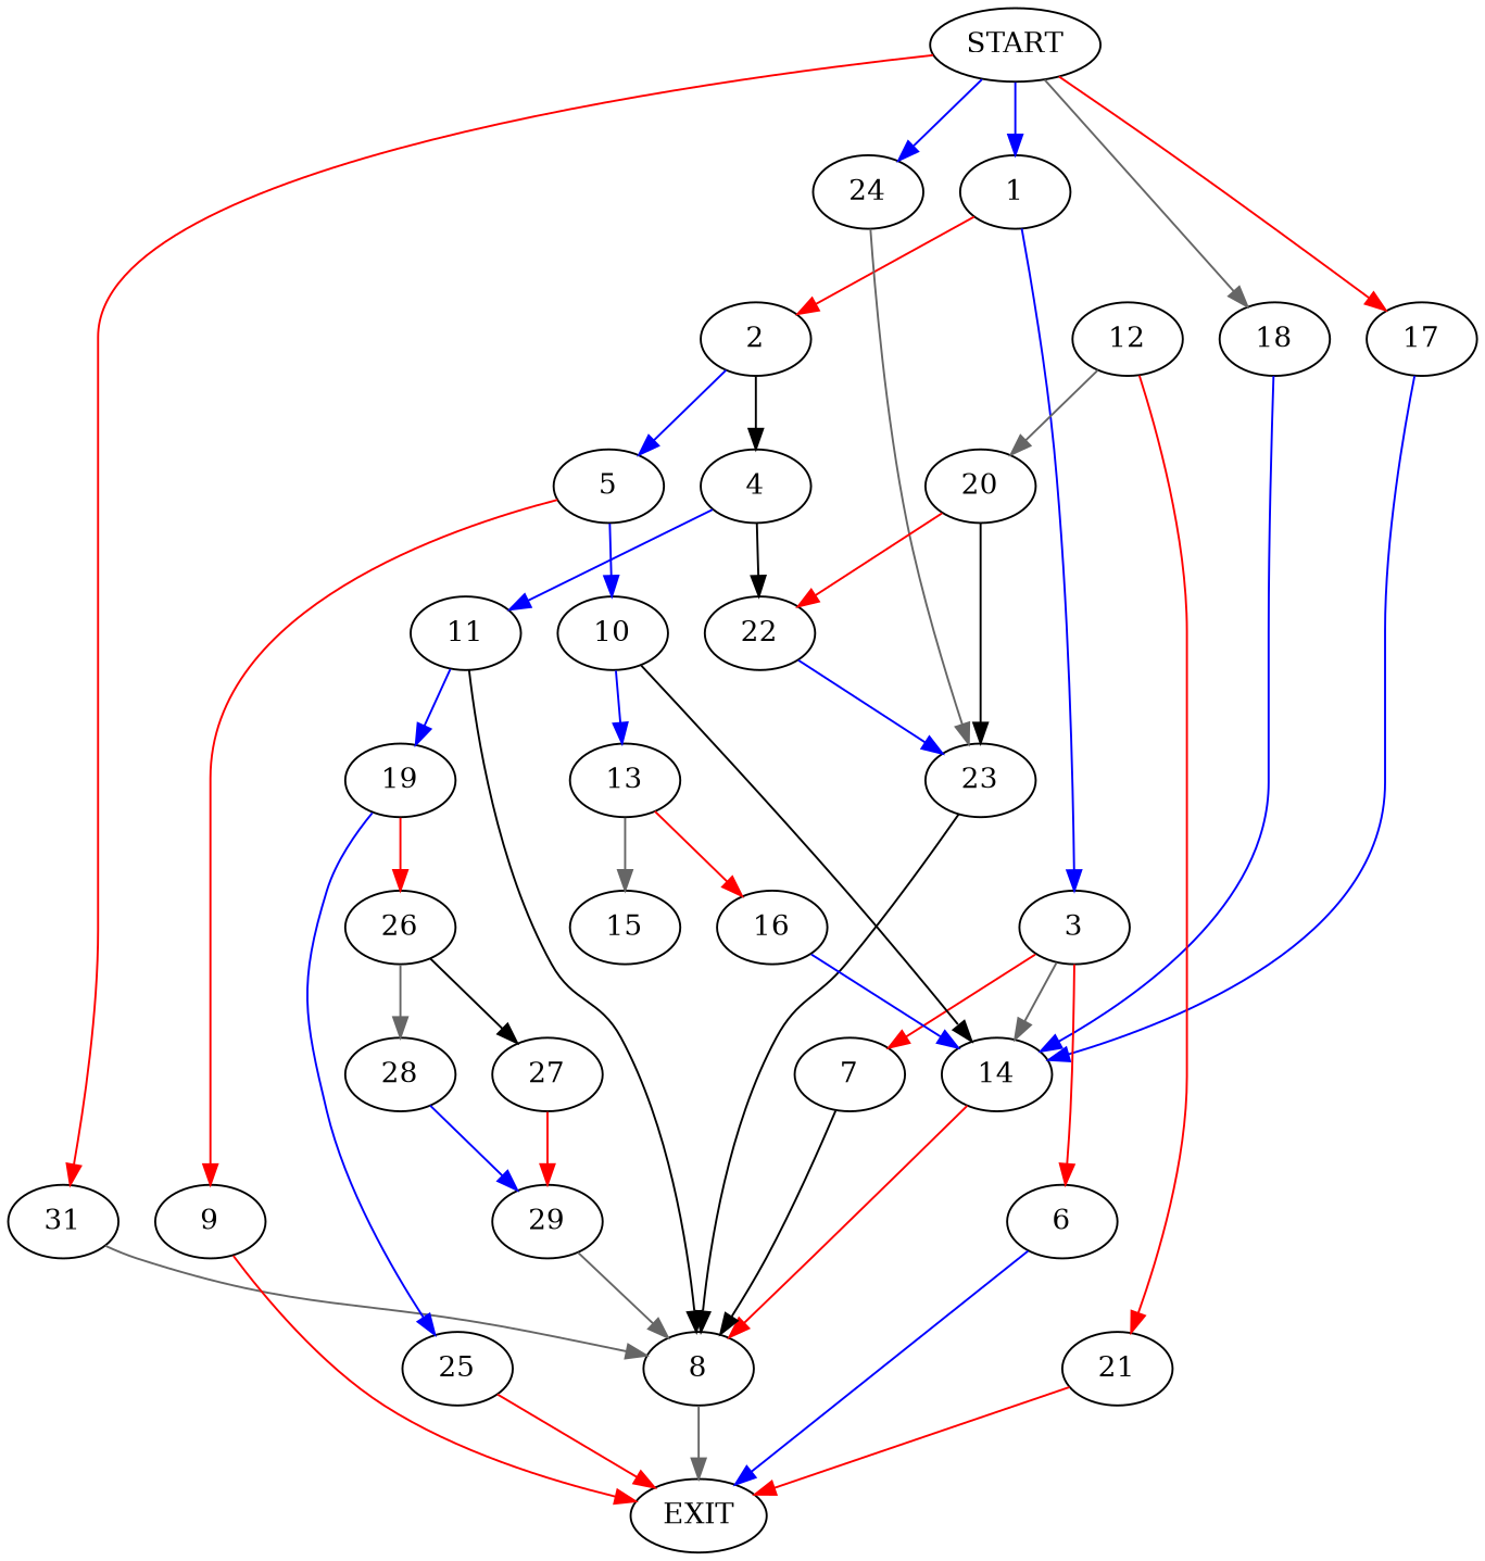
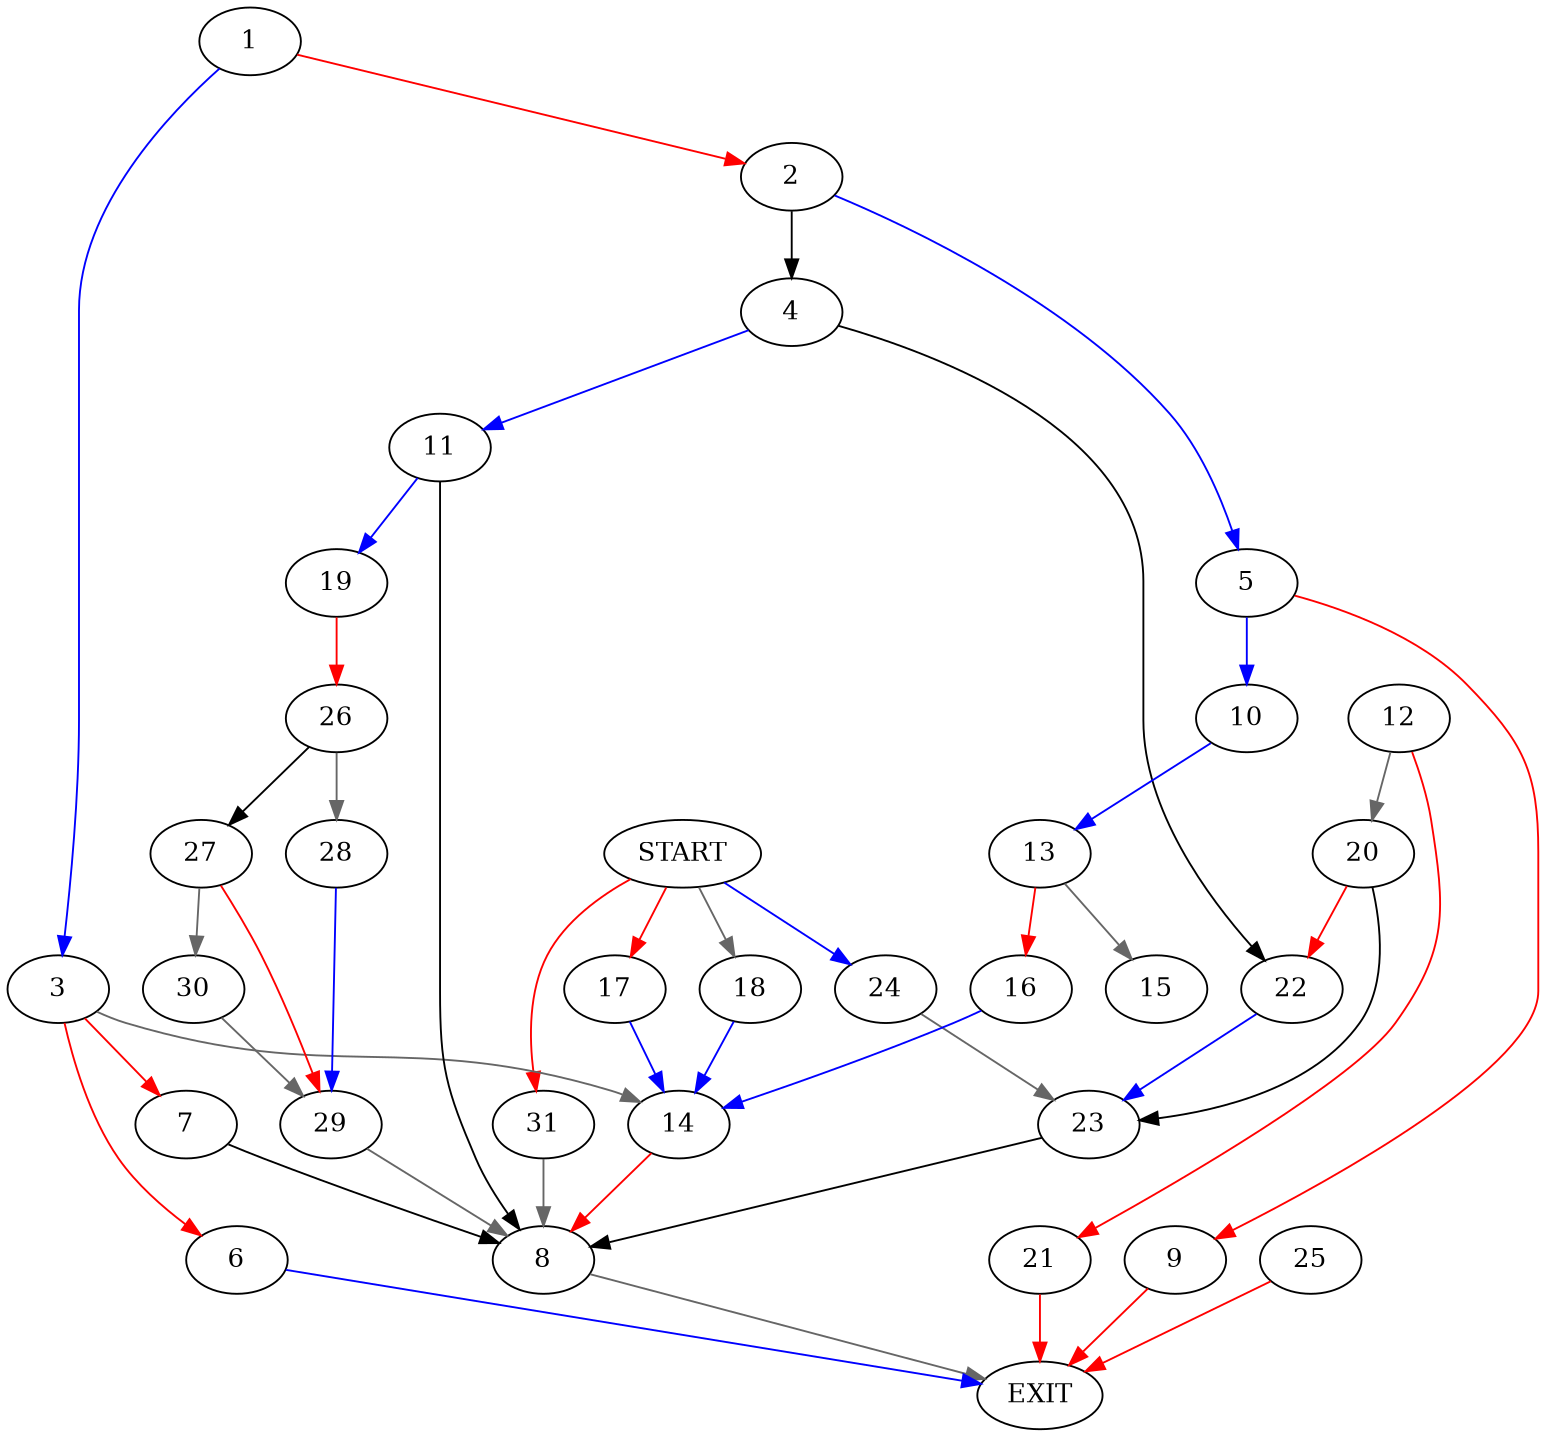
  digraph {
    fontname="DejaVu Serif"
    node [fontname="DejaVu Serif"]
    edge [color=blue fontname="DejaVu Serif"]
    n1 [label=START]
    1
    17
    18
    24
    31
    2
    3
    14
    23
    8
    n12 [label=EXIT]
    4
    5
    6
    7
    11
    22
    9
    10
    19
    12
    20
    21
    13
    15
    16
    25
    26
    27
    28
    29
-   n1 -> 1
+   30
    n1 -> 17 [color=red]
    n1 -> 18 [color=gray40]
    n1 -> 24
    n1 -> 31 [color=red]
    1 -> 2 [color=red]
    1 -> 3
    17 -> 14
    18 -> 14
    24 -> 23 [color=gray40]
    31 -> 8 [color=gray40]
    2 -> 4 [color=black]
    2 -> 5
    3 -> 14 [color=gray40]
    3 -> 6 [color=red]
    3 -> 7 [color=red]
    14 -> 8 [color=red]
    23 -> 8 [color=black]
    8 -> n12 [color=gray40]
    4 -> 11
    4 -> 22 [color=black]
    5 -> 9 [color=red]
    5 -> 10
    6 -> n12
    7 -> 8 [color=black]
    11 -> 8 [color=black]
    11 -> 19
    22 -> 23
    9 -> n12 [color=red]
-   10 -> 14 [color=black]
    10 -> 13
-   19 -> 25
    19 -> 26 [color=red]
    12 -> 20 [color=gray40]
    12 -> 21 [color=red]
    20 -> 23 [color=black]
    20 -> 22 [color=red]
    21 -> n12 [color=red]
    13 -> 15 [color=gray40]
    13 -> 16 [color=red]
    16 -> 14
    25 -> n12 [color=red]
    26 -> 27 [color=black]
    26 -> 28 [color=gray40]
    27 -> 29 [color=red]
+   27 -> 30 [color=gray40]
    28 -> 29
    29 -> 8 [color=gray40]
+   30 -> 29 [color=gray40]
  }
